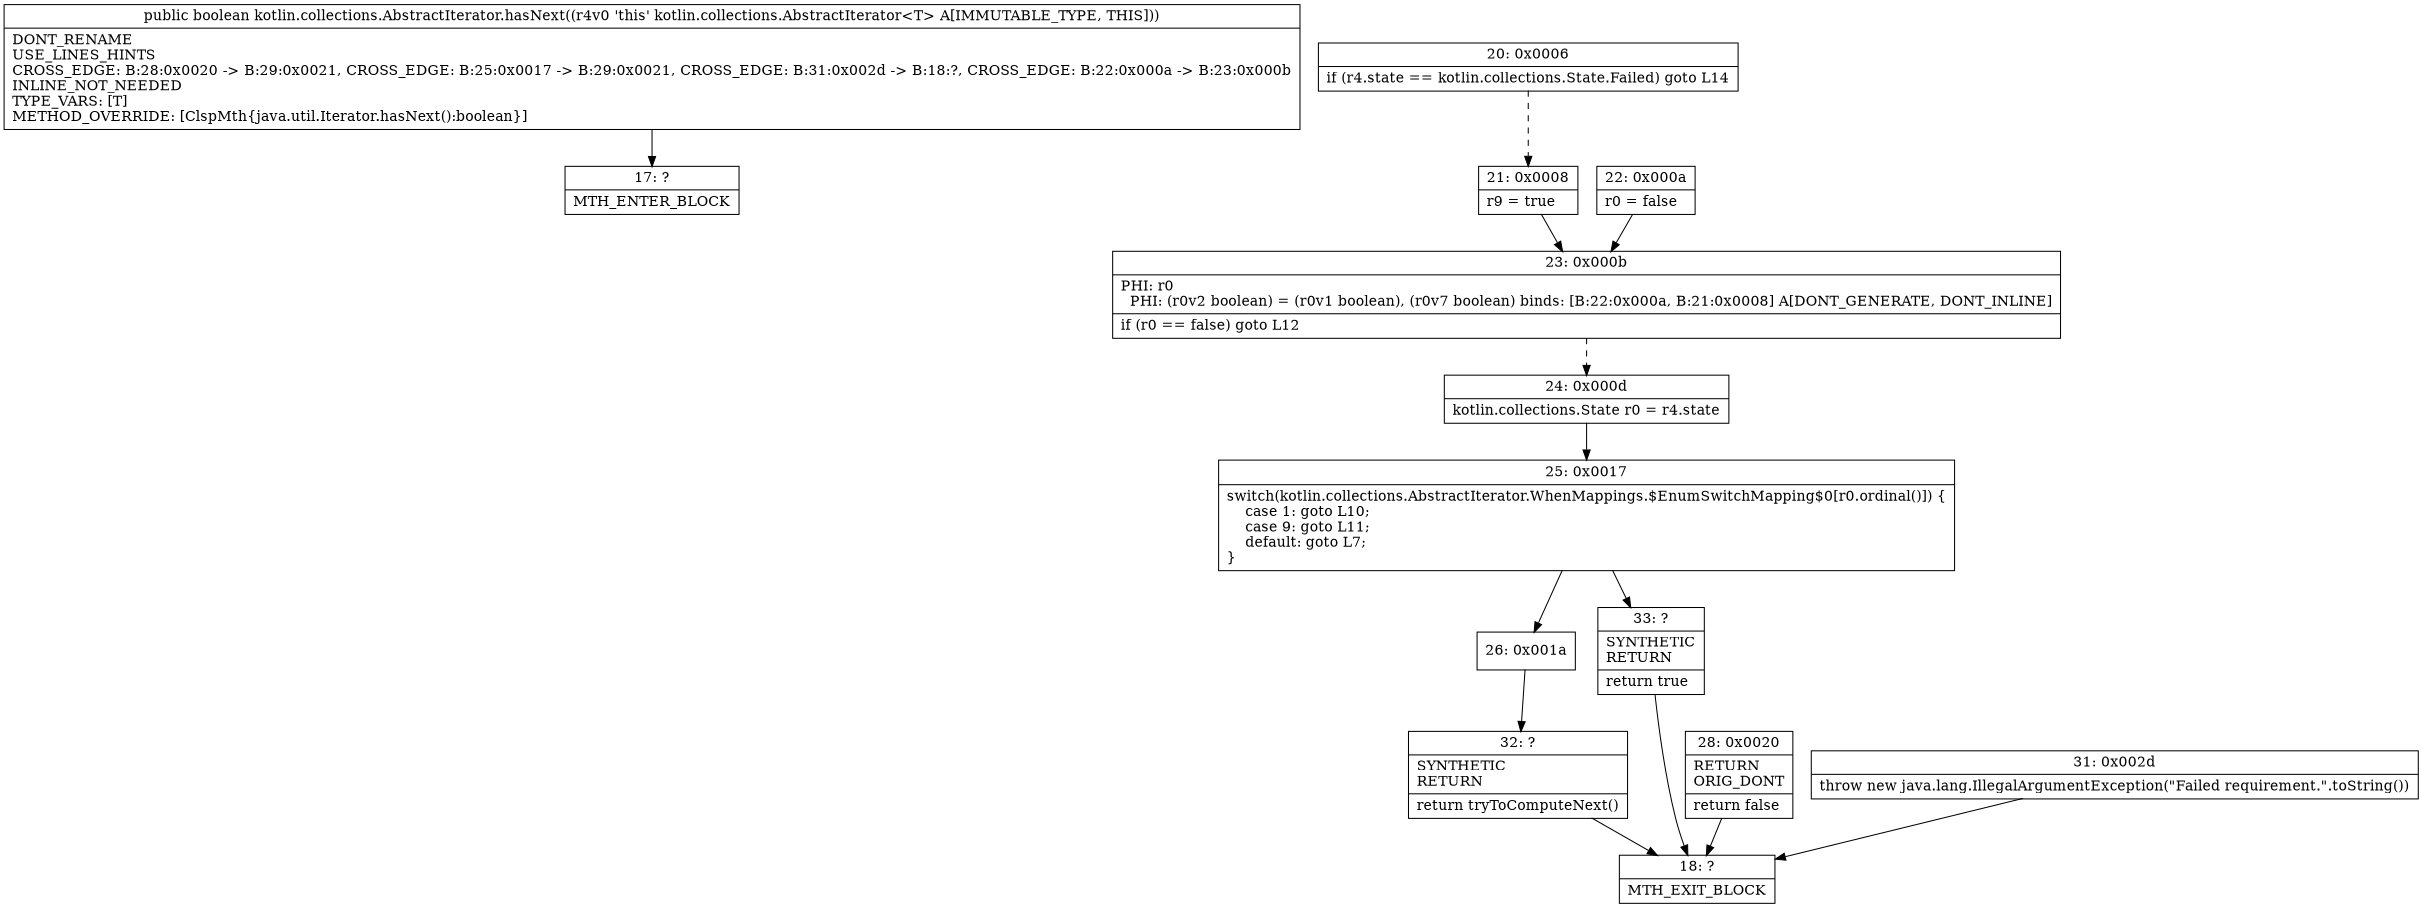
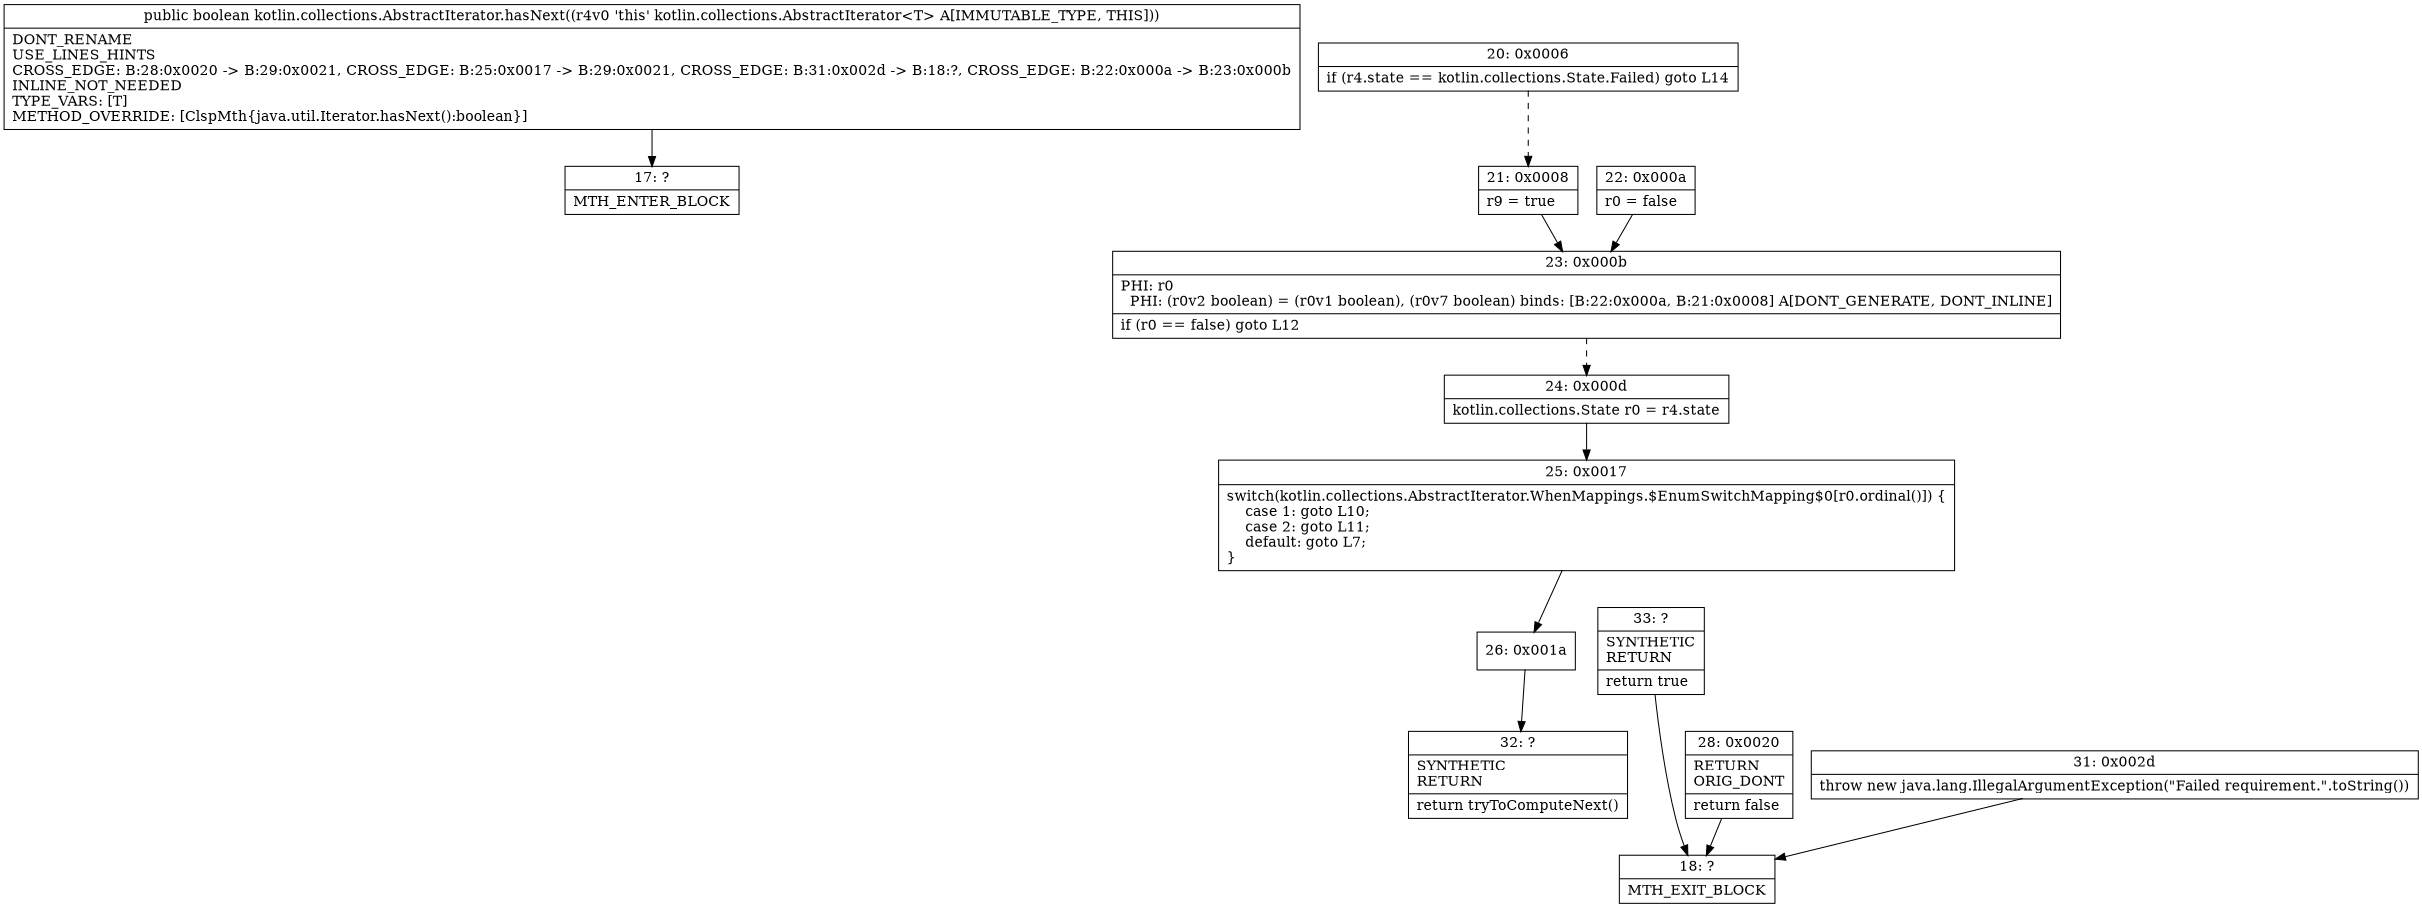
  digraph {
    node [shape=record]
    n1 [label="{17\:\ ?|MTH_ENTER_BLOCK\l}"]
    n2 [label="{20\:\ 0x0006|if (r4.state == kotlin.collections.State.Failed) goto L14\l}"]
    n3 [label="{21\:\ 0x0008|r9 = true\l}"]
    n4 [label="{23\:\ 0x000b|PHI: r0 \l  PHI: (r0v2 boolean) = (r0v1 boolean), (r0v7 boolean) binds: [B:22:0x000a, B:21:0x0008] A[DONT_GENERATE, DONT_INLINE]\l|if (r0 == false) goto L12\l}"]
    n5 [label="{22\:\ 0x000a|r0 = false\l}"]
    n6 [label="{24\:\ 0x000d|kotlin.collections.State r0 = r4.state\l}"]
-   n7 [label="{25\:\ 0x0017|switch(kotlin.collections.AbstractIterator.WhenMappings.$EnumSwitchMapping$0[r0.ordinal()]) \{\l    case 1: goto L10;\l    case 9: goto L11;\l    default: goto L7;\l\}\l}"]
+   n7 [label="{25\:\ 0x0017|switch(kotlin.collections.AbstractIterator.WhenMappings.$EnumSwitchMapping$0[r0.ordinal()]) \{\l    case 1: goto L10;\l    case 2: goto L11;\l    default: goto L7;\l\}\l}"]
    n8 [label="{26\:\ 0x001a}"]
    n9 [label="{33\:\ ?|SYNTHETIC\lRETURN\l|return true\l}"]
    n10 [label="{32\:\ ?|SYNTHETIC\lRETURN\l|return tryToComputeNext()\l}"]
    n11 [label="{28\:\ 0x0020|RETURN\lORIG_DONT\l|return false\l}"]
    n12 [label="{18\:\ ?|MTH_EXIT_BLOCK\l}"]
    n13 [label="{31\:\ 0x002d|throw new java.lang.IllegalArgumentException(\"Failed requirement.\".toString())\l}"]
    n14 [label="{public boolean kotlin.collections.AbstractIterator.hasNext((r4v0 'this' kotlin.collections.AbstractIterator\<T\> A[IMMUTABLE_TYPE, THIS]))  | DONT_RENAME\lUSE_LINES_HINTS\lCROSS_EDGE: B:28:0x0020 \-\> B:29:0x0021, CROSS_EDGE: B:25:0x0017 \-\> B:29:0x0021, CROSS_EDGE: B:31:0x002d \-\> B:18:?, CROSS_EDGE: B:22:0x000a \-\> B:23:0x000b\lINLINE_NOT_NEEDED\lTYPE_VARS: [T]\lMETHOD_OVERRIDE: [ClspMth\{java.util.Iterator.hasNext():boolean\}]\l}"]
    n2 -> n3 [style=dashed]
    n3 -> n4
    n4 -> n6 [style=dashed]
    n5 -> n4
    n6 -> n7
    n7 -> n8
-   n7 -> n9
    n8 -> n10
    n9 -> n12
-   n10 -> n12
    n11 -> n12
    n13 -> n12
    n14 -> n1
  }
